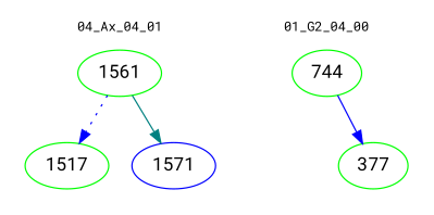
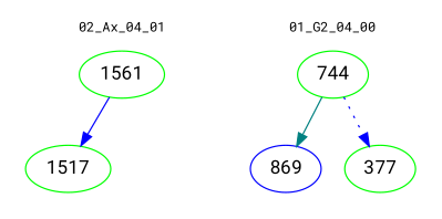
  digraph {
    fontname="Roboto Mono"
    node [color=green fontname="Roboto Mono"]
    edge [color=blue fontname="Roboto Mono" style=dotted]
    n1 [label=1561]
    n2 [label=1517]
-   n3 [color=blue label=1571]
    n4 [label=744]
+   n5 [color=blue label=869]
    n6 [label=377]
    subgraph cluster_1 {
      color=white
      fontsize=10
-     label="04_Ax_04_01"
+     label="02_Ax_04_01"
      n1
      n2
-     n3
    }
    subgraph cluster_2 {
      color=white
      fontsize=10
      label="01_G2_04_00"
      n4
+     n5
      n6
    }
-   n1 -> n2
-   n1 -> n3 [color=teal style=solid]
-   n4 -> n6 [style=solid]
+   n1 -> n2 [style=solid]
+   n4 -> n5 [color=teal style=solid]
+   n4 -> n6
  }
